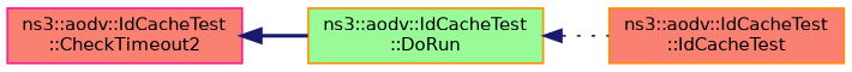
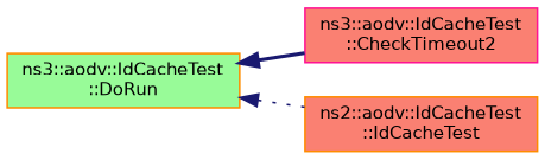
  digraph {
    rankdir=LR
    node [color=darkorange fillcolor=salmon fontname=Helvetica fontsize=10 shape=record style=filled]
    edge [color=midnightblue dir=back fontname=Helvetica fontsize=10 labelfontname=Helvetica labelfontsize=10]
    n1 [color=deeppink fontcolor=black height=0.2 label="ns3::aodv::IdCacheTest\l::CheckTimeout2" width=0.4]
    n2 [fillcolor=palegreen height=0.2 label="ns3::aodv::IdCacheTest\l::DoRun" width=0.4]
-   n3 [height=0.2 label="ns3::aodv::IdCacheTest\l::IdCacheTest" width=0.4]
-   n1 -> n2 [style=bold]
+   n3 [height=0.2 label="ns2::aodv::IdCacheTest\l::IdCacheTest" width=0.4]
+   n2 -> n1 [style=bold]
    n2 -> n3 [style=dotted]
  }
